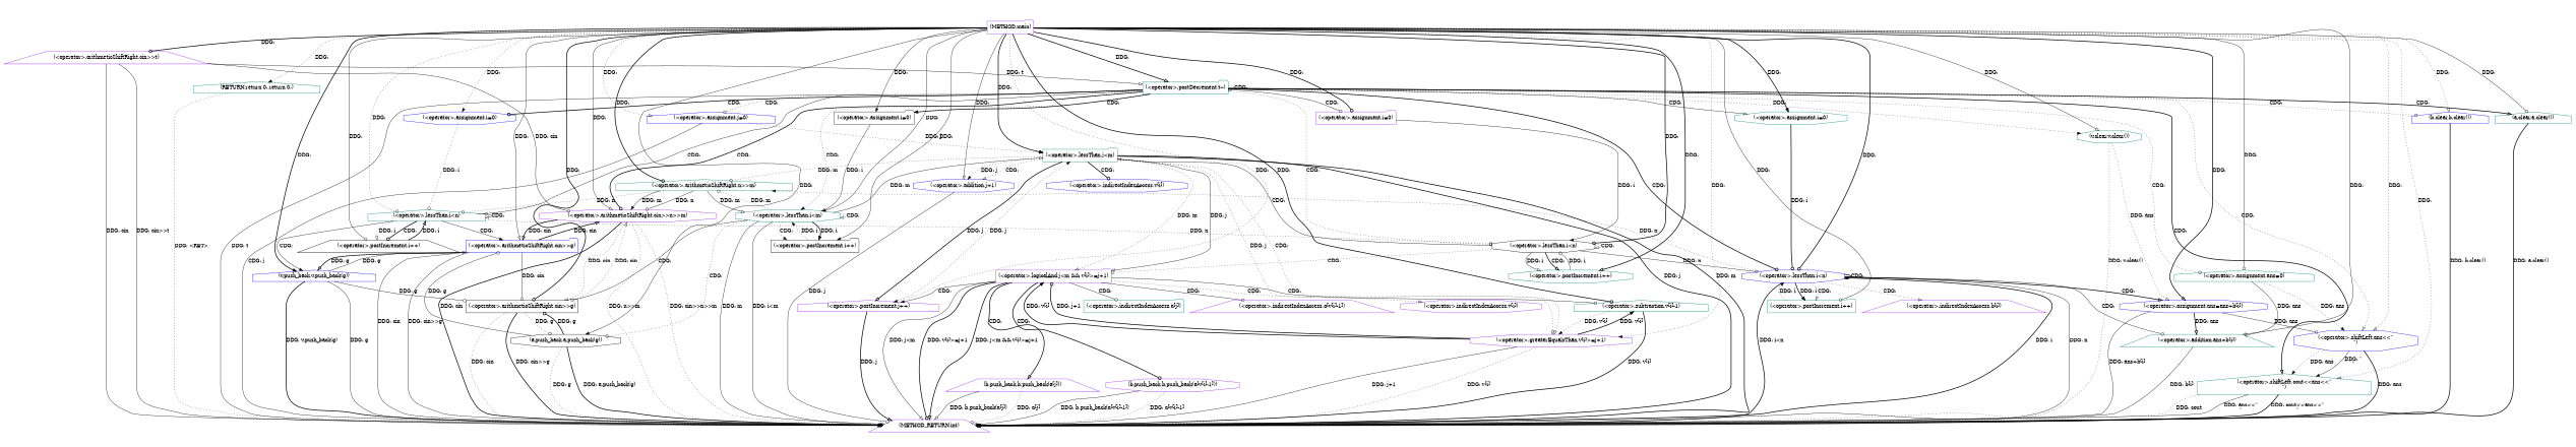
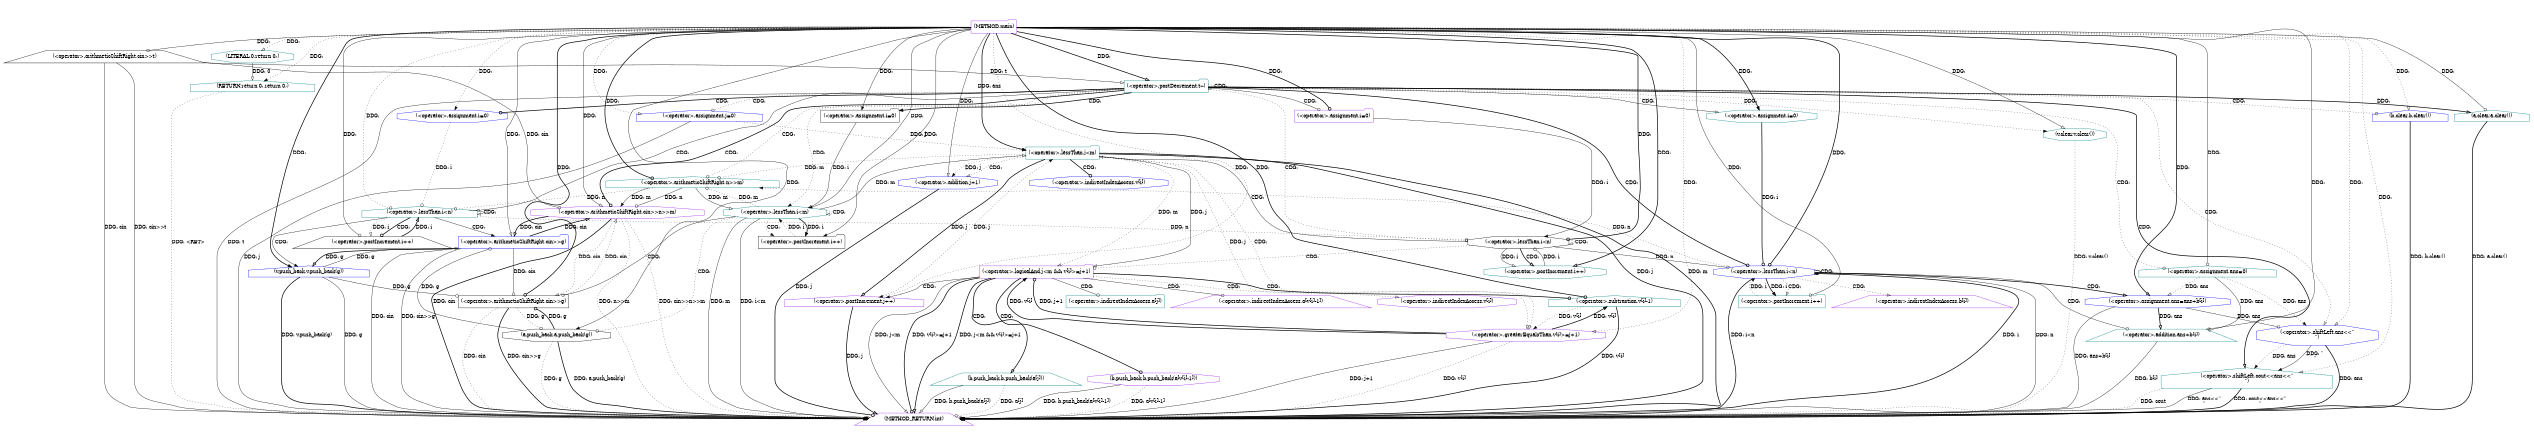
  digraph {
    fontname="DejaVu Serif"
    node [color=teal fontname="DejaVu Serif" shape=octagon]
    edge [arrowhead=onormal fontname="DejaVu Serif" style=solid]
    n1 [color=purple label="(METHOD,main)" shape=folder]
-   n2 [color=purple label="(<operator>.arithmeticShiftRight,cin>>t)" shape=trapezium]
+   n2 [color=black label="(<operator>.arithmeticShiftRight,cin>>t)" shape=trapezium]
    n3 [label="(RETURN,return 0;,return 0;)" shape=house]
    n4 [label="(<operator>.postDecrement,t--)" shape=folder]
+   n5 [label="(LITERAL,0,return 0;)"]
    n6 [color=purple label="(<operator>.arithmeticShiftRight,cin>>n>>m)"]
    n7 [color=blue label="(<operator>.assignment,j=0)" shape=house]
    n8 [label="(<operator>.assignment,ans=0)" shape=house]
    n9 [label="(<operator>.shiftLeft,cout<<ans<<\"\n\")" shape=house]
    n10 [color=blue label="(b.clear,b.clear())" shape=house]
    n11 [label="(v.clear,v.clear())"]
    n12 [label="(a.clear,a.clear())" shape=house]
    n13 [color=blue label="(<operator>.assignment,i=0)"]
    n14 [label="(<operator>.lessThan,i<n)" shape=house]
    n15 [color=black label="(<operator>.postIncrement,i++)" shape=trapezium]
    n16 [color=black label="(<operator>.assignment,i=0)" shape=folder]
    n17 [label="(<operator>.lessThan,i<m)"]
    n18 [color=black label="(<operator>.postIncrement,i++)" shape=folder]
    n19 [color=purple label="(<operator>.assignment,i=0)" shape=folder]
    n20 [color=black label="(<operator>.lessThan,i<n)"]
    n21 [label="(<operator>.postIncrement,i++)"]
    n22 [label="(<operator>.assignment,i=0)"]
    n23 [color=blue label="(<operator>.lessThan,i<n)"]
    n24 [label="(<operator>.postIncrement,i++)" shape=folder]
    n25 [label="(<operator>.arithmeticShiftRight,n>>m)" shape=house]
    n26 [color=blue label="(<operator>.arithmeticShiftRight,cin>>g)" shape=folder]
    n27 [color=blue label="(v.push_back,v.push_back(g))" shape=house]
    n28 [color=black label="(<operator>.arithmeticShiftRight,cin>>g)" shape=folder]
    n29 [color=black label="(a.push_back,a.push_back(g))"]
    n30 [color=blue label="(<operator>.assignment,ans=ans+b[i])"]
    n31 [color=blue label="(<operator>.shiftLeft,ans<<\"\n\")"]
    n32 [color=purple label="(<operator>.postIncrement,j++)" shape=house]
    n33 [label="(<operator>.addition,ans+b[i])" shape=trapezium]
    n34 [label="(<operator>.lessThan,j<m)" shape=folder]
    n35 [color=purple label="(<operator>.greaterEqualsThan,v[i]>=j+1)"]
    n36 [color=blue label="(<operator>.addition,j+1)"]
    n37 [label="(<operator>.subtraction,v[i]-1)" shape=house]
    n38 [color=purple label="(METHOD_RETURN,int)" shape=trapezium]
    n39 [color=purple label="(<operator>.logicalAnd,j<m && v[i]>=j+1)" shape=folder]
    n40 [color=purple label="(<operator>.indirectIndexAccess,b[i])" shape=trapezium]
    n41 [color=blue label="(<operator>.indirectIndexAccess,v[i])"]
-   n42 [color=purple label="(b.push_back,b.push_back(a[j]))" shape=trapezium]
+   n42 [label="(b.push_back,b.push_back(a[j]))" shape=trapezium]
    n43 [color=purple label="(b.push_back,b.push_back(a[v[i]-1]))"]
    n44 [label="(<operator>.indirectIndexAccess,a[j])" shape=folder]
    n45 [color=purple label="(<operator>.indirectIndexAccess,a[v[i]-1])" shape=trapezium]
    n46 [color=purple label="(<operator>.indirectIndexAccess,v[i])"]
-   n1 -> n2 [arrowhead=odot label="DDG: " style=bold]
+   n1 -> n2 [arrowhead=odot label="DDG: "]
    n1 -> n3 [arrowhead=normal label="DDG: " style=dotted]
    n1 -> n4 [label="DDG: " style=bold]
+   n1 -> n5 [label="DDG: " style=dotted]
    n1 -> n6 [label="DDG: "]
    n1 -> n7 [label="DDG: " style=dotted]
    n1 -> n8 [arrowhead=odot label="DDG: "]
    n1 -> n9 [label="DDG: " style=dotted]
    n1 -> n10 [label="DDG: " style=dotted]
    n1 -> n11 [label="DDG: "]
    n1 -> n12 [arrowhead=odot label="DDG: "]
    n1 -> n13 [arrowhead=normal label="DDG: " style=dotted]
    n1 -> n14 [arrowhead=odot label="DDG: " style=dotted]
    n1 -> n15 [arrowhead=odot label="DDG: "]
    n1 -> n16 [arrowhead=normal label="DDG: "]
    n1 -> n17 [arrowhead=normal label="DDG: "]
    n1 -> n18 [arrowhead=normal label="DDG: "]
    n1 -> n19 [arrowhead=odot label="DDG: " style=bold]
    n1 -> n20 [arrowhead=odot label="DDG: " style=bold]
    n1 -> n21 [label="DDG: " style=bold]
    n1 -> n22 [arrowhead=normal label="DDG: " style=bold]
    n1 -> n23 [arrowhead=odot label="DDG: " style=bold]
    n1 -> n24 [arrowhead=odot label="DDG: "]
    n1 -> n25 [arrowhead=odot label="DDG: " style=bold]
    n1 -> n26 [label="DDG: "]
    n1 -> n27 [arrowhead=normal label="DDG: " style=bold]
    n1 -> n28 [arrowhead=odot label="DDG: " style=bold]
    n1 -> n29 [arrowhead=normal label="DDG: "]
    n1 -> n30 [label="DDG: " style=bold]
    n1 -> n31 [label="DDG: " style=dotted]
    n1 -> n32 [arrowhead=normal label="DDG: " style=dotted]
    n1 -> n33 [label="DDG: "]
-   n1 -> n34 [arrowhead=normal label="DDG: " style=bold]
-   n1 -> n35 [arrowhead=normal label="DDG: " style=dotted]
+   n1 -> n34 [arrowhead=normal label="DDG: ans" style=bold]
+   n1 -> n35 [label="DDG: " style=dotted]
    n1 -> n36 [label="DDG: "]
    n1 -> n37 [arrowhead=odot label="DDG: " style=bold]
    n2 -> n4 [label="DDG: t"]
    n2 -> n6 [arrowhead=odot label="DDG: cin"]
    n2 -> n38 [arrowhead=normal label="DDG: cin"]
    n2 -> n38 [arrowhead=odot label="DDG: cin>>t"]
    n3 -> n38 [label="DDG: <RET>" style=dotted]
    n4 -> n4 [arrowhead=odot label="CDG: " style=dotted]
    n4 -> n6 [arrowhead=odot label="CDG: " style=bold]
    n4 -> n7 [arrowhead=odot label="CDG: " style=dotted]
    n4 -> n8 [arrowhead=odot label="CDG: " style=dotted]
    n4 -> n9 [label="CDG: " style=bold]
    n4 -> n10 [arrowhead=odot label="CDG: " style=dotted]
    n4 -> n11 [arrowhead=normal label="DDG: " style=dotted]
-   n4 -> n12 [label="CDG: " style=bold]
+   n4 -> n12 [label="DDG: " style=bold]
    n4 -> n13 [arrowhead=odot label="CDG: " style=bold]
    n4 -> n14 [label="CDG: "]
    n4 -> n16 [arrowhead=normal label="CDG: " style=bold]
    n4 -> n17 [arrowhead=normal label="CDG: " style=dotted]
    n4 -> n19 [arrowhead=odot label="CDG: "]
    n4 -> n20 [arrowhead=odot label="CDG: " style=dotted]
    n4 -> n22 [label="CDG: "]
    n4 -> n23 [arrowhead=odot label="CDG: " style=bold]
+   n4 -> n25 [arrowhead=odot label="CDG: " style=dotted]
    n4 -> n31 [label="CDG: " style=dotted]
    n4 -> n38 [arrowhead=odot label="DDG: t"]
+   n5 -> n3 [label="DDG: 0"]
    n6 -> n26 [label="DDG: cin" style=bold]
    n6 -> n28 [label="DDG: cin" style=dotted]
    n6 -> n38 [arrowhead=odot label="DDG: cin" style=bold]
    n6 -> n38 [arrowhead=normal label="DDG: n>>m" style=dotted]
    n6 -> n38 [arrowhead=normal label="DDG: cin>>n>>m" style=dotted]
    n7 -> n34 [label="DDG: j" style=dotted]
-   n7 -> n38 [arrowhead=odot label="CDG: j"]
-   n11 -> n30 [label="DDG: ans" style=dotted]
+   n7 -> n38 [arrowhead=odot label="DDG: j"]
+   n8 -> n30 [label="DDG: ans" style=dotted]
    n8 -> n31 [arrowhead=normal label="DDG: ans" style=dotted]
    n8 -> n33 [arrowhead=odot label="DDG: ans"]
    n9 -> n38 [arrowhead=normal label="DDG: ans<<\"\n\""]
    n9 -> n38 [label="DDG: cout<<ans<<\"\n\"" style=bold]
    n9 -> n38 [arrowhead=normal label="DDG: cout" style=dotted]
    n10 -> n38 [arrowhead=normal label="DDG: b.clear()" style=bold]
    n11 -> n38 [arrowhead=normal label="DDG: v.clear()" style=dotted]
    n12 -> n38 [label="DDG: a.clear()" style=bold]
    n13 -> n14 [arrowhead=odot label="DDG: i" style=dotted]
    n14 -> n14 [label="CDG: "]
    n14 -> n15 [label="DDG: i" style=dotted]
    n14 -> n15 [arrowhead=odot label="CDG: " style=bold]
    n14 -> n20 [arrowhead=odot label="DDG: n" style=dotted]
    n14 -> n26 [arrowhead=normal label="CDG: "]
    n14 -> n27 [arrowhead=normal label="CDG: "]
    n15 -> n14 [label="DDG: i" style=bold]
    n16 -> n17 [label="DDG: i"]
    n17 -> n17 [label="CDG: " style=dotted]
    n17 -> n18 [arrowhead=normal label="DDG: i" style=bold]
    n17 -> n18 [arrowhead=normal label="CDG: " style=dotted]
    n17 -> n25 [arrowhead=odot label="DDG: m" style=dotted]
    n17 -> n28 [arrowhead=odot label="CDG: "]
    n17 -> n29 [arrowhead=odot label="CDG: " style=dotted]
    n17 -> n34 [label="DDG: m"]
    n17 -> n38 [label="DDG: m"]
    n17 -> n38 [arrowhead=normal label="DDG: i<m"]
    n18 -> n17 [arrowhead=normal label="DDG: i" style=dotted]
    n19 -> n20 [arrowhead=normal label="DDG: i"]
    n20 -> n20 [label="CDG: " style=dotted]
    n20 -> n21 [label="DDG: i"]
    n20 -> n21 [label="CDG: " style=bold]
    n20 -> n23 [arrowhead=odot label="DDG: n"]
    n20 -> n34 [label="CDG: "]
    n20 -> n39 [arrowhead=odot label="CDG: " style=dotted]
    n21 -> n20 [arrowhead=odot label="DDG: i"]
    n22 -> n23 [arrowhead=odot label="DDG: i" style=bold]
    n23 -> n23 [arrowhead=normal label="CDG: " style=bold]
    n23 -> n24 [arrowhead=normal label="DDG: i" style=bold]
    n23 -> n24 [label="CDG: " style=dotted]
    n23 -> n25 [arrowhead=normal label="DDG: n" style=dotted]
    n23 -> n30 [label="CDG: " style=bold]
    n23 -> n33 [arrowhead=odot label="CDG: "]
    n23 -> n38 [arrowhead=odot label="DDG: i" style=bold]
    n23 -> n38 [arrowhead=odot label="DDG: n"]
    n23 -> n38 [arrowhead=normal label="DDG: i<n" style=bold]
    n23 -> n40 [label="CDG: " style=dotted]
    n24 -> n23 [arrowhead=normal label="DDG: i" style=dotted]
    n25 -> n6 [arrowhead=odot label="DDG: n"]
    n25 -> n6 [arrowhead=normal label="DDG: m"]
    n25 -> n14 [arrowhead=odot label="DDG: n" style=dotted]
    n25 -> n17 [label="DDG: m"]
    n26 -> n6 [label="DDG: cin" style=bold]
    n26 -> n27 [label="DDG: g" style=bold]
    n26 -> n28 [arrowhead=odot label="DDG: cin"]
    n26 -> n38 [label="DDG: cin"]
    n26 -> n38 [label="DDG: cin>>g"]
    n27 -> n26 [label="DDG: g"]
    n27 -> n28 [arrowhead=odot label="DDG: g"]
    n27 -> n38 [label="DDG: g"]
    n27 -> n38 [label="DDG: v.push_back(g)" style=bold]
    n28 -> n6 [label="DDG: cin" style=dotted]
    n28 -> n29 [arrowhead=odot label="DDG: g" style=dotted]
    n28 -> n38 [label="DDG: cin" style=dotted]
    n28 -> n38 [arrowhead=normal label="DDG: cin>>g" style=bold]
    n29 -> n26 [arrowhead=odot label="DDG: g"]
    n29 -> n28 [arrowhead=odot label="DDG: g" style=bold]
    n29 -> n38 [label="DDG: g" style=dotted]
    n29 -> n38 [label="DDG: a.push_back(g)" style=bold]
    n30 -> n31 [arrowhead=odot label="DDG: ans"]
    n30 -> n33 [label="DDG: ans" style=bold]
    n30 -> n38 [label="DDG: ans+b[i]"]
    n31 -> n9 [arrowhead=normal label="DDG: ans" style=dotted]
    n31 -> n9 [arrowhead=normal label="DDG: \"\n\""]
    n31 -> n38 [arrowhead=odot label="DDG: ans" style=bold]
    n32 -> n34 [arrowhead=normal label="DDG: j" style=dotted]
    n32 -> n38 [label="DDG: j" style=bold]
    n33 -> n38 [arrowhead=normal label="DDG: b[i]"]
    n34 -> n25 [arrowhead=odot label="DDG: m" style=dotted]
    n34 -> n32 [label="DDG: j" style=bold]
    n34 -> n35 [label="DDG: j" style=dotted]
    n34 -> n35 [label="CDG: " style=dotted]
    n34 -> n36 [arrowhead=normal label="DDG: j" style=dotted]
    n34 -> n36 [label="CDG: " style=dotted]
    n34 -> n38 [arrowhead=normal label="DDG: j" style=bold]
    n34 -> n38 [arrowhead=normal label="DDG: m" style=bold]
    n34 -> n39 [label="DDG: m" style=dotted]
    n34 -> n39 [label="DDG: j"]
    n34 -> n41 [arrowhead=odot label="CDG: " style=bold]
    n35 -> n37 [arrowhead=normal label="DDG: v[i]" style=bold]
    n35 -> n38 [arrowhead=normal label="DDG: v[i]" style=dotted]
    n35 -> n38 [arrowhead=odot label="DDG: j+1"]
    n35 -> n39 [arrowhead=odot label="DDG: j+1" style=bold]
    n35 -> n39 [arrowhead=normal label="DDG: v[i]" style=bold]
-   n36 -> n38 [arrowhead=odot label="DDG: j"]
+   n36 -> n38 [arrowhead=odot label="DDG: j" style=bold]
    n37 -> n35 [arrowhead=normal label="DDG: v[i]" style=dotted]
    n37 -> n38 [label="DDG: v[i]" style=bold]
    n39 -> n32 [arrowhead=normal label="CDG: "]
-   n39 -> n37 [arrowhead=odot label="CDG: "]
+   n39 -> n37 [arrowhead=odot label="CDG: " style=bold]
    n39 -> n38 [label="DDG: j<m"]
    n39 -> n38 [arrowhead=odot label="DDG: v[i]>=j+1" style=bold]
    n39 -> n38 [label="DDG: j<m && v[i]>=j+1" style=bold]
    n39 -> n42 [label="CDG: " style=bold]
    n39 -> n43 [arrowhead=odot label="CDG: " style=bold]
    n39 -> n44 [arrowhead=odot label="CDG: "]
    n39 -> n45 [arrowhead=odot label="CDG: "]
    n39 -> n46 [label="CDG: " style=dotted]
    n42 -> n38 [arrowhead=odot label="DDG: a[j]" style=dotted]
    n42 -> n38 [label="DDG: b.push_back(a[j])"]
    n43 -> n38 [arrowhead=odot label="DDG: a[v[i]-1]" style=dotted]
    n43 -> n38 [arrowhead=odot label="DDG: b.push_back(a[v[i]-1])"]
  }
